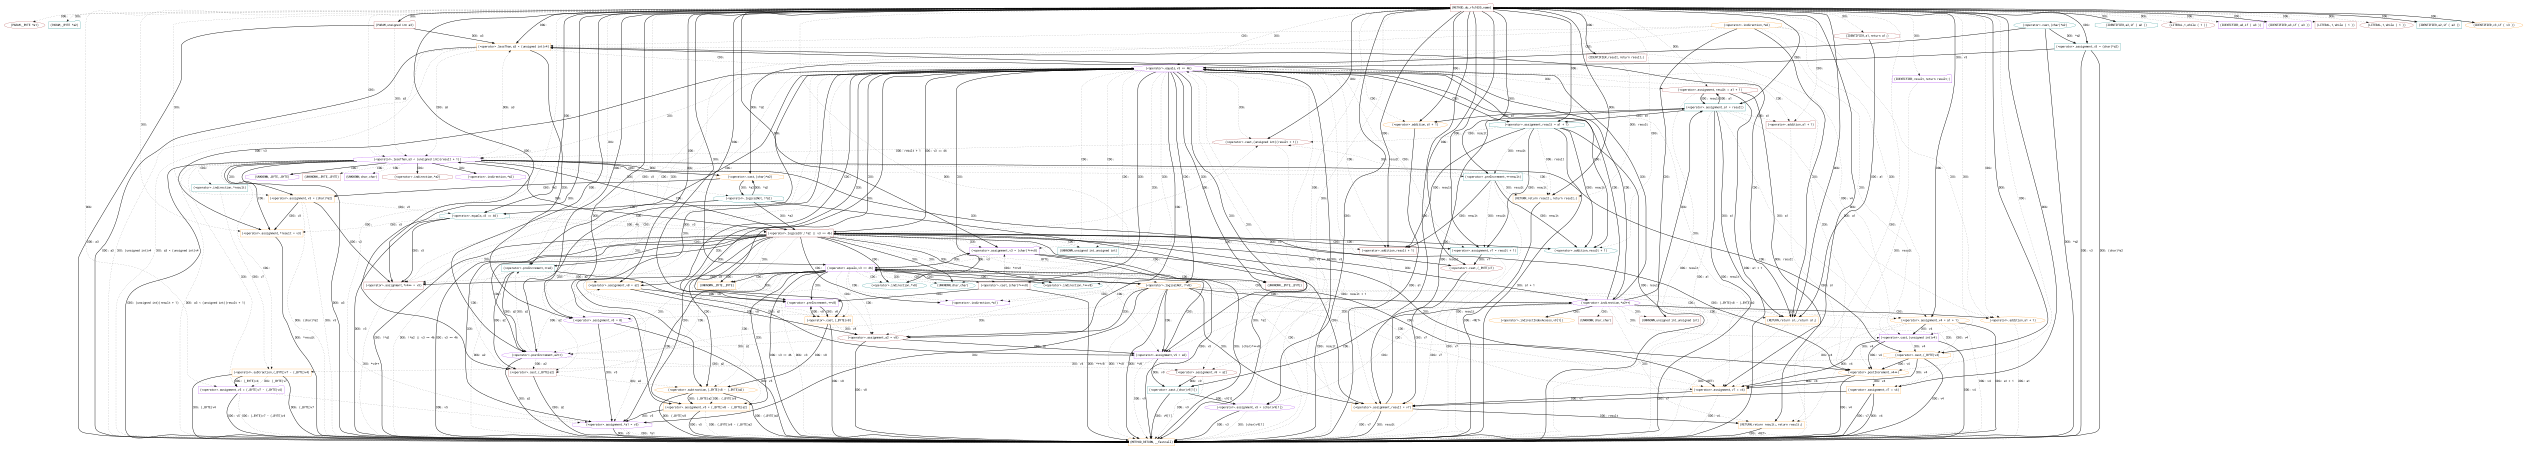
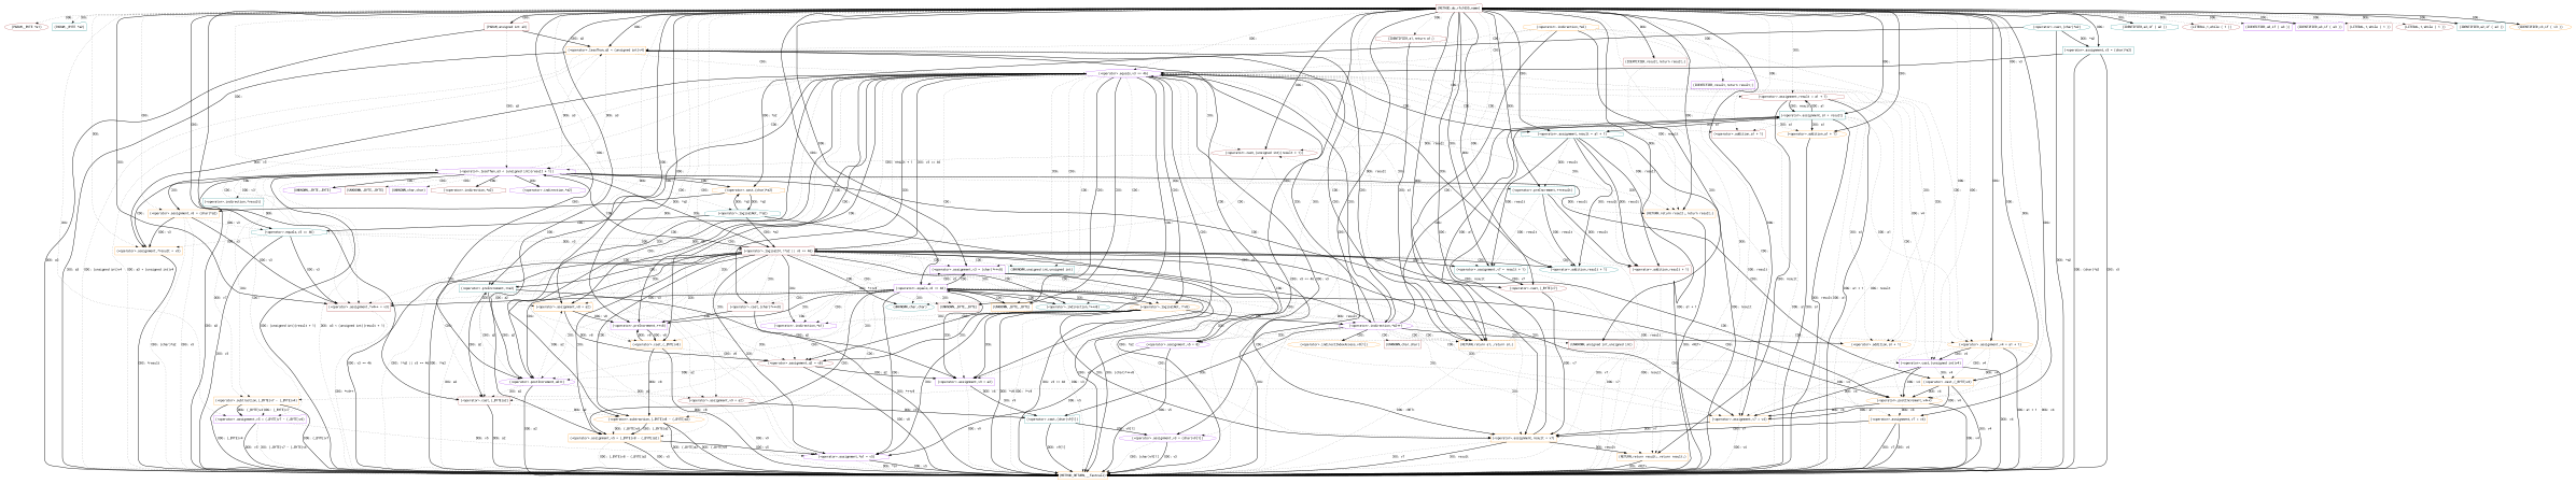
  digraph {
    fontname="Roboto Mono"
    node [color=darkorange fontname="Roboto Mono" shape=folder]
    edge [fontname="Roboto Mono" style=bold]
    n1 [color=brown label="(METHOD,do_rfc1035_name)"]
    n2 [color=brown label="(PARAM,_BYTE *a1)" shape=ellipse]
    n3 [color=teal label="(PARAM,_BYTE *a2)"]
    n4 [color=brown label="(PARAM,unsigned int a3)"]
    n5 [color=teal label="(IDENTIFIER,a2,if ( a2 ))" shape=octagon]
    n6 [color=teal label="(<operator>.assignment,v3 = (char)*a2)" shape=box]
    n7 [color=brown label="(LITERAL,1,while ( 1 ))" shape=ellipse]
    n8 [label="(<operator>.assignment,v4 = a1 + 1)" shape=ellipse]
    n9 [label="(<operator>.addition,a1 + 1)" shape=ellipse]
    n10 [color=purple label="(IDENTIFIER,a3,if ( a3 ))"]
    n11 [label="(<operator>.lessThan,a3 < (unsigned int)v4)" shape=box]
    n12 [color=purple label="(<operator>.cast,(unsigned int)v4)"]
    n13 [color=purple label="(<operator>.assignment,v5 = 0)" shape=ellipse]
    n14 [color=purple label="(<operator>.equals,v3 == 46)" shape=octagon]
    n15 [color=brown label="(<operator>.assignment,v9 = a2)" shape=ellipse]
    n16 [color=brown label="(<operator>.assignment,result = a1 + 1)" shape=octagon]
    n17 [label="(<operator>.addition,a1 + 1)" shape=ellipse]
    n18 [color=purple label="(IDENTIFIER,a3,if ( a3 ))"]
    n19 [color=teal label="(<operator>.assignment,result = a1 + 1)" shape=octagon]
    n20 [color=brown label="(<operator>.addition,a1 + 1)"]
    n21 [color=brown label="(LITERAL,1,while ( 1 ))" shape=box]
    n22 [color=teal label="(<operator>.assignment,v7 = result + 1)"]
    n23 [color=teal label="(<operator>.addition,result + 1)" shape=ellipse]
    n24 [color=teal label="(<operator>.preIncrement,++a2)" shape=box]
    n25 [color=purple label="(<operator>.lessThan,a3 < (unsigned int)(result + 1))" shape=octagon]
    n26 [color=brown label="(<operator>.cast,(unsigned int)(result + 1))" shape=ellipse]
    n27 [color=brown label="(<operator>.addition,result + 1)"]
    n28 [label="(RETURN,return result;,return result;)" shape=box]
    n29 [color=brown label="(IDENTIFIER,result,return result;)" shape=box]
    n30 [label="(<operator>.assignment,*result = v3)" shape=box]
    n31 [color=purple label="(<operator>.assignment,v5 = (_BYTE)v7 - (_BYTE)v4)"]
    n32 [color=brown label="(<operator>.cast,(_BYTE)v7)" shape=ellipse]
-   n33 [label="(<operator>.cast,(_BYTE)v4)" shape=octagon]
+   n33 [label="(<operator>.cast,(_BYTE)v4)" shape=box]
    n34 [label="(<operator>.assignment,v3 = (char)*a2)" shape=box]
    n35 [color=teal label="(<operator>.preIncrement,++result)"]
    n36 [color=teal label="(<operator>.equals,v3 == 46)" shape=octagon]
    n37 [label="(<operator>.assignment,v8 = a2)"]
    n38 [color=brown label="(LITERAL,1,while ( 1 ))" shape=ellipse]
    n39 [color=brown label="(<operator>.assignment,*v4++ = v3)"]
    n40 [label="(<operator>.postIncrement,v4++)" shape=ellipse]
    n41 [color=purple label="(<operator>.assignment,v3 = (char)*++v8)"]
    n42 [color=purple label="(<operator>.preIncrement,++v8)"]
    n43 [label="(<operator>.assignment,v5 = (_BYTE)v8 - (_BYTE)a2)"]
    n44 [label="(<operator>.cast,(_BYTE)v8)"]
    n45 [color=brown label="(<operator>.cast,(_BYTE)a2)" shape=box]
    n46 [label="(<operator>.assignment,v7 = v4)" shape=box]
    n47 [color=purple label="(<operator>.equals,v3 == 46)" shape=box]
    n48 [label="(<operator>.assignment,v7 = v4)" shape=box]
    n49 [color=brown label="(<operator>.assignment,a2 = v8)" shape=ellipse]
    n50 [color=purple label="(<operator>.assignment,v9 = a2)" shape=box]
    n51 [label="(<operator>.assignment,result = v7)"]
    n52 [color=purple label="(<operator>.assignment,*a1 = v5)" shape=octagon]
    n53 [color=purple label="(<operator>.postIncrement,a2++)" shape=ellipse]
    n54 [color=teal label="(IDENTIFIER,a2,if ( a2 ))"]
    n55 [color=purple label="(<operator>.assignment,v3 = (char)v9[1])" shape=ellipse]
    n56 [color=teal label="(<operator>.assignment,a1 = result)"]
    n57 [label="(IDENTIFIER,v3,if ( v3 ))" shape=ellipse]
    n58 [label="(RETURN,return result;,return result;)" shape=box]
    n59 [color=purple label="(IDENTIFIER,result,return result;)"]
    n60 [label="(RETURN,return a1;,return a1;)"]
    n61 [color=brown label="(IDENTIFIER,a1,return a1;)" shape=octagon]
    n62 [label="(METHOD_RETURN,__fastcall)" shape=box]
    n63 [color=brown label="(<operator>.logicalOr,!*a2 || v3 == 46)"]
    n64 [color=brown label="(<operator>.cast,(char)*++v8)" shape=box]
    n65 [label="(<operator>.subtraction,(_BYTE)v8 - (_BYTE)a2)" shape=ellipse]
    n66 [label="(<operator>.logicalNot,!*v8)" shape=ellipse]
    n67 [color=teal label="(UNKNOWN,unsigned int,unsigned int)" shape=box]
    n68 [color=teal label="(UNKNOWN,char,char)" shape=ellipse]
    n69 [color=teal label="(<operator>.indirection,*++v8)" shape=ellipse]
    n70 [color=brown label="(UNKNOWN,_BYTE,_BYTE)" shape=box]
    n71 [label="(UNKNOWN,_BYTE,_BYTE)"]
-   n72 [color=teal label="(<operator>.indirection,*v8)" shape=ellipse]
    n73 [color=purple label="(<operator>.indirection,*a1)" shape=octagon]
    n74 [color=purple label="(<operator>.indirection,*a2++)" shape=ellipse]
    n75 [color=teal label="(<operator>.cast,(char)v9[1])"]
    n76 [label="(<operator>.cast,(char)*a2)" shape=octagon]
    n77 [label="(<operator>.subtraction,(_BYTE)v7 - (_BYTE)v4)" shape=box]
    n78 [color=teal label="(<operator>.logicalNot,!*a2)" shape=octagon]
    n79 [color=teal label="(<operator>.indirection,*result)" shape=box]
    n80 [color=purple label="(UNKNOWN,_BYTE,_BYTE)" shape=octagon]
    n81 [color=brown label="(UNKNOWN,_BYTE,_BYTE)" shape=box]
    n82 [color=purple label="(UNKNOWN,char,char)" shape=box]
    n83 [color=brown label="(<operator>.indirection,*a2)" shape=octagon]
    n84 [color=purple label="(<operator>.indirection,*a2)" shape=octagon]
    n85 [color=teal label="(<operator>.cast,(char)*a2)" shape=ellipse]
    n86 [color=brown label="(UNKNOWN,unsigned int,unsigned int)" shape=box]
    n87 [color=brown label="(UNKNOWN,char,char)" shape=box]
    n88 [label="(<operator>.indirectIndexAccess,v9[1])" shape=ellipse]
    n89 [label="(<operator>.indirection,*a2)" shape=octagon]
    n1 -> n2 [label="DDG: " style=dotted]
    n1 -> n3 [label="DDG: " style=dotted]
    n1 -> n4 [label="DDG: "]
    n1 -> n5 [label="DDG: "]
    n1 -> n6 [label="DDG: "]
    n1 -> n7 [label="DDG: " style=dotted]
    n1 -> n8 [label="DDG: "]
    n1 -> n9 [label="DDG: " style=dotted]
    n1 -> n10 [label="DDG: " style=dotted]
    n1 -> n11 [label="DDG: "]
    n1 -> n12 [label="DDG: " style=dotted]
    n1 -> n13 [label="DDG: "]
    n1 -> n14 [label="DDG: " style=dotted]
    n1 -> n15 [label="DDG: " style=dotted]
    n1 -> n16 [label="DDG: " style=dotted]
    n1 -> n17 [label="DDG: "]
    n1 -> n18 [label="DDG: "]
    n1 -> n19 [label="DDG: "]
    n1 -> n20 [label="DDG: " style=dotted]
    n1 -> n21 [label="DDG: " style=dotted]
    n1 -> n22 [label="DDG: "]
    n1 -> n23 [label="DDG: " style=dotted]
    n1 -> n24 [label="DDG: " style=dotted]
    n1 -> n25 [label="DDG: " style=dotted]
    n1 -> n26 [label="DDG: "]
    n1 -> n27 [label="DDG: "]
    n1 -> n28 [label="DDG: "]
    n1 -> n29 [label="DDG: "]
    n1 -> n30 [label="DDG: " style=dotted]
    n1 -> n31 [label="DDG: " style=dotted]
    n1 -> n32 [label="DDG: "]
    n1 -> n33 [label="DDG: "]
    n1 -> n34 [label="DDG: " style=dotted]
    n1 -> n35 [label="DDG: "]
    n1 -> n36 [label="DDG: "]
    n1 -> n37 [label="DDG: "]
    n1 -> n38 [label="DDG: " style=dotted]
    n1 -> n39 [label="DDG: "]
    n1 -> n40 [label="DDG: " style=dotted]
    n1 -> n41 [label="DDG: "]
    n1 -> n42 [label="DDG: "]
    n1 -> n43 [label="DDG: "]
    n1 -> n44 [label="DDG: " style=dotted]
    n1 -> n45 [label="DDG: "]
    n1 -> n46 [label="DDG: "]
    n1 -> n47 [label="DDG: "]
    n1 -> n48 [label="DDG: "]
    n1 -> n49 [label="DDG: " style=dotted]
    n1 -> n50 [label="DDG: " style=dotted]
    n1 -> n51 [label="DDG: "]
    n1 -> n52 [label="DDG: " style=dotted]
    n1 -> n53 [label="DDG: "]
    n1 -> n54 [label="DDG: "]
    n1 -> n55 [label="DDG: "]
    n1 -> n56 [label="DDG: "]
    n1 -> n57 [label="DDG: "]
    n1 -> n58 [label="DDG: " style=dotted]
    n1 -> n59 [label="DDG: " style=dotted]
    n1 -> n60 [label="DDG: "]
    n1 -> n61 [label="DDG: " style=dotted]
    n4 -> n11 [label="DDG: a3"]
    n4 -> n25 [label="DDG: a3" style=dotted]
    n4 -> n62 [label="DDG: a3"]
    n6 -> n14 [label="DDG: v3"]
    n6 -> n62 [label="DDG: v3"]
    n6 -> n62 [label="DDG: (char)*a2"]
    n8 -> n12 [label="DDG: v4"]
    n8 -> n33 [label="DDG: v4" style=dotted]
    n8 -> n40 [label="DDG: v4" style=dotted]
    n8 -> n48 [label="DDG: v4" style=dotted]
    n8 -> n62 [label="DDG: v4" style=dotted]
    n8 -> n62 [label="DDG: a1 + 1"]
    n9 -> n62 [label="DDG: a1" style=dotted]
    n11 -> n13 [label="CDG: "]
    n11 -> n14 [label="CDG: " style=dotted]
    n11 -> n25 [label="DDG: a3" style=dotted]
    n11 -> n60 [label="CDG: "]
    n11 -> n62 [label="DDG: (unsigned int)v4" style=dotted]
    n11 -> n62 [label="DDG: a3 < (unsigned int)v4" style=dotted]
    n11 -> n62 [label="DDG: a3"]
    n12 -> n11 [label="DDG: v4" style=dotted]
    n12 -> n33 [label="DDG: v4" style=dotted]
    n12 -> n40 [label="DDG: v4"]
    n12 -> n48 [label="DDG: v4"]
    n12 -> n62 [label="DDG: v4"]
    n13 -> n52 [label="DDG: v5"]
    n13 -> n62 [label="DDG: v5"]
    n14 -> n15 [label="CDG: " style=dotted]
    n14 -> n16 [label="CDG: " style=dotted]
    n14 -> n17 [label="CDG: " style=dotted]
    n14 -> n19 [label="CDG: "]
    n14 -> n20 [label="CDG: " style=dotted]
    n14 -> n22 [label="CDG: " style=dotted]
    n14 -> n23 [label="CDG: "]
    n14 -> n24 [label="CDG: "]
    n14 -> n25 [label="CDG: " style=dotted]
    n14 -> n26 [label="CDG: " style=dotted]
    n14 -> n27 [label="CDG: " style=dotted]
    n14 -> n30 [label="DDG: v3"]
    n14 -> n37 [label="CDG: "]
    n14 -> n39 [label="DDG: v3" style=dotted]
    n14 -> n39 [label="CDG: " style=dotted]
    n14 -> n40 [label="CDG: " style=dotted]
    n14 -> n41 [label="CDG: " style=dotted]
    n14 -> n42 [label="CDG: "]
    n14 -> n43 [label="CDG: " style=dotted]
    n14 -> n44 [label="CDG: "]
    n14 -> n45 [label="CDG: " style=dotted]
    n14 -> n48 [label="CDG: " style=dotted]
    n14 -> n49 [label="CDG: "]
    n14 -> n50 [label="CDG: "]
    n14 -> n51 [label="CDG: " style=dotted]
    n14 -> n52 [label="CDG: " style=dotted]
    n14 -> n53 [label="CDG: "]
    n14 -> n62 [label="DDG: v3 == 46" style=dotted]
    n14 -> n62 [label="DDG: v3"]
    n14 -> n63 [label="DDG: v3 == 46"]
    n14 -> n64 [label="CDG: "]
    n14 -> n65 [label="CDG: "]
    n14 -> n66 [label="CDG: "]
    n14 -> n67 [label="CDG: " style=dotted]
    n14 -> n68 [label="CDG: " style=dotted]
    n14 -> n69 [label="CDG: " style=dotted]
    n14 -> n70 [label="CDG: "]
    n14 -> n71 [label="CDG: "]
-   n14 -> n72 [label="CDG: "]
    n14 -> n73 [label="CDG: " style=dotted]
    n14 -> n74 [label="CDG: "]
    n15 -> n62 [label="DDG: v9" style=dotted]
    n15 -> n75 [label="DDG: v9"]
    n16 -> n56 [label="DDG: result"]
    n16 -> n58 [label="DDG: result"]
    n16 -> n62 [label="DDG: a1 + 1"]
    n16 -> n62 [label="DDG: result" style=dotted]
    n17 -> n62 [label="DDG: a1"]
    n19 -> n22 [label="DDG: result"]
    n19 -> n23 [label="DDG: result"]
    n19 -> n26 [label="DDG: result" style=dotted]
    n19 -> n27 [label="DDG: result"]
    n19 -> n28 [label="DDG: result" style=dotted]
    n19 -> n35 [label="DDG: result" style=dotted]
    n19 -> n62 [label="DDG: a1 + 1"]
    n19 -> n62 [label="DDG: result"]
    n20 -> n62 [label="DDG: a1" style=dotted]
    n22 -> n32 [label="DDG: v7"]
    n22 -> n62 [label="DDG: v7" style=dotted]
    n24 -> n37 [label="DDG: a2" style=dotted]
    n24 -> n45 [label="DDG: a2"]
    n24 -> n50 [label="DDG: a2"]
    n24 -> n53 [label="DDG: a2"]
    n24 -> n62 [label="DDG: a2" style=dotted]
    n25 -> n11 [label="DDG: a3" style=dotted]
    n25 -> n28 [label="CDG: " style=dotted]
    n25 -> n30 [label="CDG: "]
    n25 -> n31 [label="CDG: " style=dotted]
    n25 -> n32 [label="CDG: "]
    n25 -> n33 [label="CDG: "]
    n25 -> n34 [label="CDG: "]
    n25 -> n35 [label="CDG: " style=dotted]
    n25 -> n62 [label="DDG: a3"]
    n25 -> n62 [label="DDG: (unsigned int)(result + 1)"]
    n25 -> n62 [label="DDG: a3 < (unsigned int)(result + 1)" style=dotted]
    n25 -> n63 [label="CDG: "]
    n25 -> n76 [label="CDG: "]
    n25 -> n77 [label="CDG: " style=dotted]
    n25 -> n78 [label="CDG: " style=dotted]
    n25 -> n79 [label="CDG: " style=dotted]
    n25 -> n80 [label="CDG: "]
    n25 -> n81 [label="CDG: " style=dotted]
    n25 -> n82 [label="CDG: " style=dotted]
    n25 -> n83 [label="CDG: "]
    n25 -> n84 [label="CDG: "]
    n26 -> n25 [label="DDG: result + 1" style=dotted]
    n26 -> n62 [label="DDG: result + 1" style=dotted]
    n27 -> n62 [label="DDG: result" style=dotted]
    n28 -> n62 [label="DDG: <RET>"]
    n29 -> n28 [label="DDG: result" style=dotted]
    n30 -> n62 [label="DDG: *result"]
    n31 -> n52 [label="DDG: v5" style=dotted]
    n31 -> n62 [label="DDG: (_BYTE)v7 - (_BYTE)v4" style=dotted]
    n31 -> n62 [label="DDG: v5"]
    n32 -> n51 [label="DDG: v7"]
    n32 -> n62 [label="DDG: v7" style=dotted]
    n33 -> n40 [label="DDG: v4"]
    n33 -> n48 [label="DDG: v4"]
    n33 -> n62 [label="DDG: v4"]
    n33 -> n77 [label="DDG: v4" style=dotted]
    n34 -> n30 [label="DDG: v3"]
    n34 -> n36 [label="DDG: v3" style=dotted]
    n34 -> n39 [label="DDG: v3"]
    n34 -> n62 [label="DDG: (char)*a2" style=dotted]
    n34 -> n62 [label="DDG: v3" style=dotted]
    n35 -> n22 [label="DDG: result" style=dotted]
    n35 -> n23 [label="DDG: result"]
    n35 -> n26 [label="DDG: result" style=dotted]
    n35 -> n27 [label="DDG: result"]
    n35 -> n28 [label="DDG: result" style=dotted]
    n35 -> n62 [label="DDG: result" style=dotted]
    n36 -> n30 [label="DDG: v3" style=dotted]
    n36 -> n39 [label="DDG: v3"]
    n36 -> n62 [label="DDG: v3"]
    n36 -> n63 [label="DDG: v3" style=dotted]
    n36 -> n63 [label="DDG: 46" style=dotted]
    n37 -> n42 [label="DDG: v8"]
    n37 -> n49 [label="DDG: v8"]
    n39 -> n62 [label="DDG: *v4++" style=dotted]
    n40 -> n46 [label="DDG: v4" style=dotted]
    n40 -> n48 [label="DDG: v4"]
    n40 -> n62 [label="DDG: v4"]
    n41 -> n47 [label="DDG: v3" style=dotted]
    n41 -> n62 [label="DDG: v3"]
    n41 -> n62 [label="DDG: (char)*++v8"]
    n42 -> n44 [label="DDG: v8"]
    n43 -> n52 [label="DDG: v5"]
    n43 -> n62 [label="DDG: v5"]
    n43 -> n62 [label="DDG: (_BYTE)v8 - (_BYTE)a2" style=dotted]
    n44 -> n42 [label="DDG: v8"]
    n44 -> n49 [label="DDG: v8" style=dotted]
    n44 -> n62 [label="DDG: v8"]
    n44 -> n65 [label="DDG: v8"]
    n45 -> n62 [label="DDG: a2"]
    n45 -> n65 [label="DDG: a2" style=dotted]
    n46 -> n51 [label="DDG: v7"]
    n46 -> n62 [label="DDG: v7"]
    n46 -> n62 [label="DDG: v4"]
    n47 -> n39 [label="DDG: v3"]
    n47 -> n39 [label="CDG: " style=dotted]
    n47 -> n40 [label="CDG: "]
    n47 -> n41 [label="CDG: "]
    n47 -> n42 [label="CDG: "]
    n47 -> n43 [label="CDG: "]
    n47 -> n44 [label="CDG: " style=dotted]
    n47 -> n45 [label="CDG: " style=dotted]
    n47 -> n48 [label="CDG: " style=dotted]
    n47 -> n49 [label="CDG: " style=dotted]
    n47 -> n50 [label="CDG: "]
    n47 -> n51 [label="CDG: " style=dotted]
    n47 -> n52 [label="CDG: "]
    n47 -> n53 [label="CDG: " style=dotted]
    n47 -> n62 [label="DDG: v3 == 46"]
    n47 -> n62 [label="DDG: v3" style=dotted]
    n47 -> n64 [label="CDG: " style=dotted]
    n47 -> n65 [label="CDG: " style=dotted]
    n47 -> n66 [label="CDG: "]
    n47 -> n68 [label="CDG: " style=dotted]
    n47 -> n69 [label="CDG: "]
    n47 -> n70 [label="CDG: " style=dotted]
    n47 -> n71 [label="CDG: "]
-   n47 -> n72 [label="CDG: " style=dotted]
    n47 -> n73 [label="CDG: " style=dotted]
    n47 -> n74 [label="CDG: " style=dotted]
    n48 -> n51 [label="DDG: v7"]
    n48 -> n62 [label="DDG: v4" style=dotted]
    n49 -> n50 [label="DDG: a2"]
    n49 -> n53 [label="DDG: a2" style=dotted]
    n49 -> n62 [label="DDG: v8"]
    n50 -> n62 [label="DDG: v9" style=dotted]
    n50 -> n75 [label="DDG: v9"]
    n51 -> n56 [label="DDG: result"]
    n51 -> n58 [label="DDG: result"]
    n51 -> n62 [label="DDG: result"]
    n51 -> n62 [label="DDG: v7" style=dotted]
    n52 -> n62 [label="DDG: *a1" style=dotted]
    n52 -> n62 [label="DDG: v5"]
    n53 -> n15 [label="DDG: a2" style=dotted]
    n53 -> n24 [label="DDG: a2" style=dotted]
    n53 -> n37 [label="DDG: a2" style=dotted]
    n53 -> n45 [label="DDG: a2" style=dotted]
    n53 -> n62 [label="DDG: a2"]
    n55 -> n14 [label="DDG: v3" style=dotted]
    n55 -> n62 [label="DDG: (char)v9[1]" style=dotted]
    n55 -> n62 [label="DDG: v3"]
    n56 -> n8 [label="DDG: a1" style=dotted]
    n56 -> n9 [label="DDG: a1" style=dotted]
    n56 -> n16 [label="DDG: a1"]
    n56 -> n17 [label="DDG: a1"]
    n56 -> n19 [label="DDG: a1"]
    n56 -> n20 [label="DDG: a1" style=dotted]
    n56 -> n60 [label="DDG: a1"]
    n56 -> n62 [label="DDG: a1" style=dotted]
    n56 -> n62 [label="DDG: result"]
    n58 -> n62 [label="DDG: <RET>"]
    n59 -> n58 [label="DDG: result" style=dotted]
    n60 -> n62 [label="DDG: <RET>" style=dotted]
    n61 -> n60 [label="DDG: a1"]
    n63 -> n22 [label="CDG: "]
    n63 -> n23 [label="CDG: "]
    n63 -> n24 [label="CDG: "]
    n63 -> n25 [label="CDG: "]
    n63 -> n26 [label="CDG: " style=dotted]
    n63 -> n27 [label="CDG: " style=dotted]
    n63 -> n37 [label="CDG: " style=dotted]
    n63 -> n39 [label="CDG: " style=dotted]
-   n63 -> n40 [label="DDG: (_BYTE)v8 - (_BYTE)a2"]
+   n63 -> n40 [label="CDG: "]
    n63 -> n41 [label="CDG: " style=dotted]
    n63 -> n43 [label="CDG: "]
    n63 -> n44 [label="CDG: " style=dotted]
    n63 -> n45 [label="CDG: " style=dotted]
    n63 -> n48 [label="CDG: "]
    n63 -> n49 [label="CDG: " style=dotted]
    n63 -> n50 [label="CDG: " style=dotted]
    n63 -> n51 [label="CDG: "]
    n63 -> n52 [label="CDG: "]
    n63 -> n53 [label="CDG: "]
    n63 -> n62 [label="DDG: v3 == 46"]
    n63 -> n62 [label="DDG: !*a2"]
    n63 -> n62 [label="DDG: !*a2 || v3 == 46" style=dotted]
    n63 -> n64 [label="CDG: " style=dotted]
    n63 -> n65 [label="CDG: "]
-   n63 -> n66 [label="BYTE: " style=dotted]
+   n63 -> n66 [label="CDG: " style=dotted]
    n63 -> n67 [label="CDG: " style=dotted]
    n63 -> n68 [label="CDG: "]
    n63 -> n69 [label="CDG: "]
    n63 -> n70 [label="CDG: " style=dotted]
    n63 -> n71 [label="CDG: " style=dotted]
-   n63 -> n72 [label="CDG: "]
    n63 -> n73 [label="CDG: "]
    n63 -> n74 [label="CDG: "]
    n64 -> n41 [label="DDG: *++v8" style=dotted]
    n64 -> n42 [label="CDG: "]
    n64 -> n62 [label="DDG: *++v8"]
    n65 -> n43 [label="DDG: (_BYTE)v8" style=dotted]
    n65 -> n43 [label="DDG: (_BYTE)a2"]
    n65 -> n62 [label="DDG: (_BYTE)a2"]
    n65 -> n62 [label="DDG: (_BYTE)v8"]
    n66 -> n46 [label="CDG: " style=dotted]
    n66 -> n47 [label="CDG: "]
    n66 -> n48 [label="CDG: " style=dotted]
    n66 -> n49 [label="CDG: "]
    n66 -> n50 [label="CDG: "]
    n66 -> n51 [label="CDG: "]
    n66 -> n52 [label="CDG: "]
    n66 -> n53 [label="CDG: " style=dotted]
    n66 -> n60 [label="CDG: " style=dotted]
    n66 -> n62 [label="DDG: *v8"]
    n66 -> n62 [label="DDG: !*v8" style=dotted]
    n66 -> n73 [label="CDG: " style=dotted]
    n66 -> n74 [label="CDG: "]
    n74 -> n8 [label="CDG: " style=dotted]
    n74 -> n9 [label="CDG: "]
    n74 -> n11 [label="CDG: "]
    n74 -> n12 [label="CDG: " style=dotted]
    n74 -> n13 [label="CDG: " style=dotted]
    n74 -> n14 [label="CDG: "]
    n74 -> n55 [label="CDG: " style=dotted]
    n74 -> n56 [label="CDG: "]
    n74 -> n58 [label="CDG: " style=dotted]
    n74 -> n60 [label="CDG: " style=dotted]
    n74 -> n75 [label="CDG: "]
    n74 -> n86 [label="CDG: " style=dotted]
    n74 -> n87 [label="CDG: " style=dotted]
    n74 -> n88 [label="CDG: "]
    n75 -> n55 [label="DDG: v9[1]"]
    n75 -> n62 [label="DDG: v9[1]"]
    n76 -> n34 [label="DDG: *a2"]
    n76 -> n78 [label="DDG: *a2"]
    n77 -> n31 [label="DDG: (_BYTE)v7" style=dotted]
    n77 -> n31 [label="DDG: (_BYTE)v4"]
    n77 -> n62 [label="DDG: (_BYTE)v7"]
    n77 -> n62 [label="DDG: (_BYTE)v4"]
    n78 -> n36 [label="CDG: "]
    n78 -> n62 [label="DDG: *a2"]
    n78 -> n63 [label="DDG: *a2"]
    n78 -> n76 [label="DDG: *a2"]
    n79 -> n77 [label="DDG: v7" style=dotted]
    n85 -> n6 [label="DDG: *a2"]
    n85 -> n62 [label="DDG: *a2"]
    n85 -> n76 [label="DDG: *a2"]
    n89 -> n8 [label="CDG: " style=dotted]
    n89 -> n9 [label="CDG: " style=dotted]
    n89 -> n11 [label="CDG: " style=dotted]
    n89 -> n12 [label="CDG: " style=dotted]
    n89 -> n13 [label="CDG: " style=dotted]
    n89 -> n14 [label="CDG: " style=dotted]
    n89 -> n60 [label="CDG: "]
    n89 -> n86 [label="CDG: "]
  }
